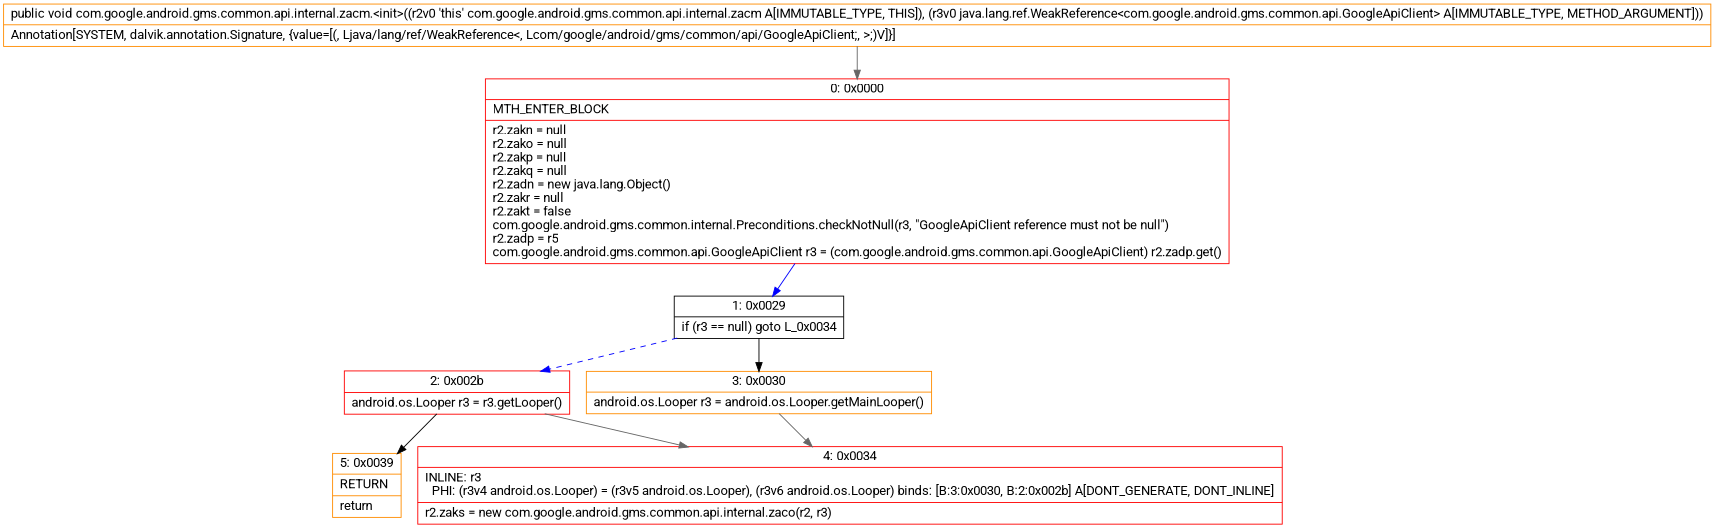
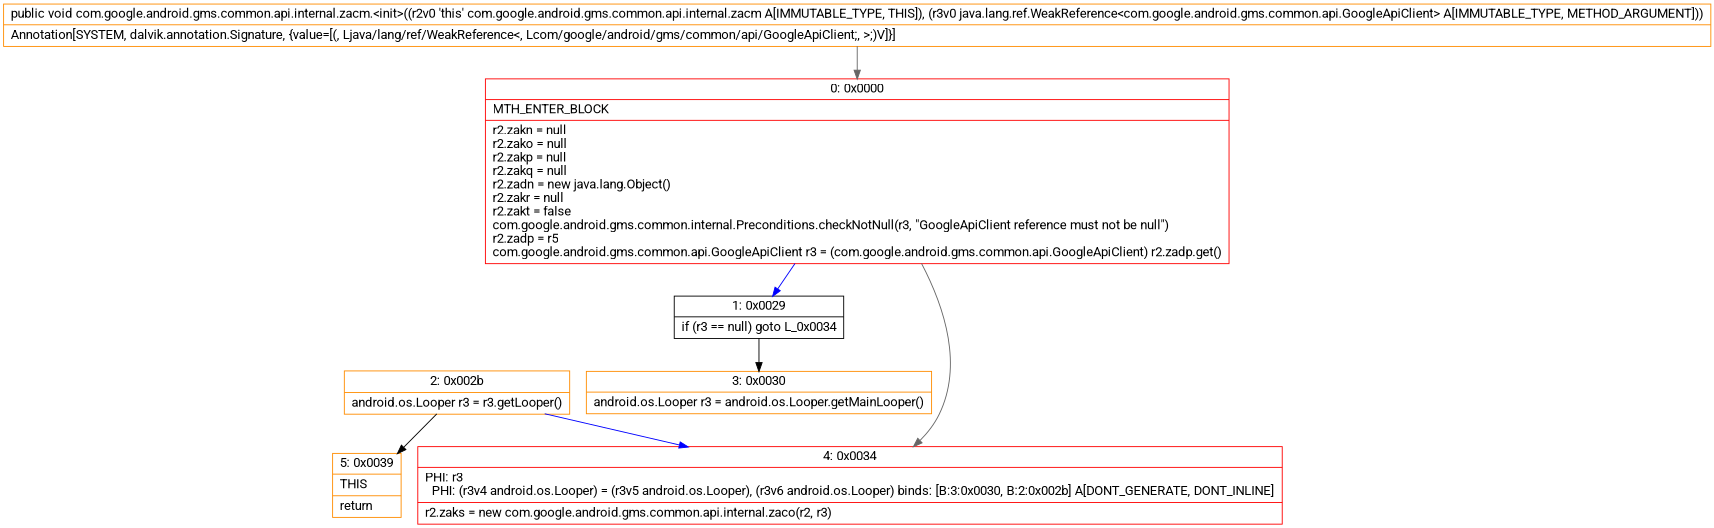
  digraph {
    fontname=Roboto
    node [color=darkorange fontname=Roboto shape=record]
    edge [color=gray40 fontname=Roboto]
    n1 [color=red label="{0\:\ 0x0000|MTH_ENTER_BLOCK\l|r2.zakn = null\lr2.zako = null\lr2.zakp = null\lr2.zakq = null\lr2.zadn = new java.lang.Object()\lr2.zakr = null\lr2.zakt = false\lcom.google.android.gms.common.internal.Preconditions.checkNotNull(r3, \"GoogleApiClient reference must not be null\")\lr2.zadp = r5\lcom.google.android.gms.common.api.GoogleApiClient r3 = (com.google.android.gms.common.api.GoogleApiClient) r2.zadp.get()\l}"]
    n2 [color=black label="{1\:\ 0x0029|if (r3 == null) goto L_0x0034\l}"]
-   n3 [color=red label="{2\:\ 0x002b|android.os.Looper r3 = r3.getLooper()\l}"]
+   n3 [label="{2\:\ 0x002b|android.os.Looper r3 = r3.getLooper()\l}"]
    n4 [label="{3\:\ 0x0030|android.os.Looper r3 = android.os.Looper.getMainLooper()\l}"]
-   n5 [color=red label="{4\:\ 0x0034|INLINE: r3 \l  PHI: (r3v4 android.os.Looper) = (r3v5 android.os.Looper), (r3v6 android.os.Looper) binds: [B:3:0x0030, B:2:0x002b] A[DONT_GENERATE, DONT_INLINE]\l|r2.zaks = new com.google.android.gms.common.api.internal.zaco(r2, r3)\l}"]
-   n6 [label="{5\:\ 0x0039|RETURN\l|return\l}"]
+   n5 [color=red label="{4\:\ 0x0034|PHI: r3 \l  PHI: (r3v4 android.os.Looper) = (r3v5 android.os.Looper), (r3v6 android.os.Looper) binds: [B:3:0x0030, B:2:0x002b] A[DONT_GENERATE, DONT_INLINE]\l|r2.zaks = new com.google.android.gms.common.api.internal.zaco(r2, r3)\l}"]
+   n6 [label="{5\:\ 0x0039|THIS\l|return\l}"]
    n7 [label="{public void com.google.android.gms.common.api.internal.zacm.\<init\>((r2v0 'this' com.google.android.gms.common.api.internal.zacm A[IMMUTABLE_TYPE, THIS]), (r3v0 java.lang.ref.WeakReference\<com.google.android.gms.common.api.GoogleApiClient\> A[IMMUTABLE_TYPE, METHOD_ARGUMENT]))  | Annotation[SYSTEM, dalvik.annotation.Signature, \{value=[(, Ljava\/lang\/ref\/WeakReference\<, Lcom\/google\/android\/gms\/common\/api\/GoogleApiClient;, \>;)V]\}]\l}"]
    n1 -> n2 [color=blue]
-   n2 -> n3 [color=blue style=dashed]
    n2 -> n4 [color=black]
-   n3 -> n5
+   n3 -> n5 [color=blue]
    n3 -> n6 [color=black]
-   n4 -> n5
+   n1 -> n5
    n7 -> n1
  }
